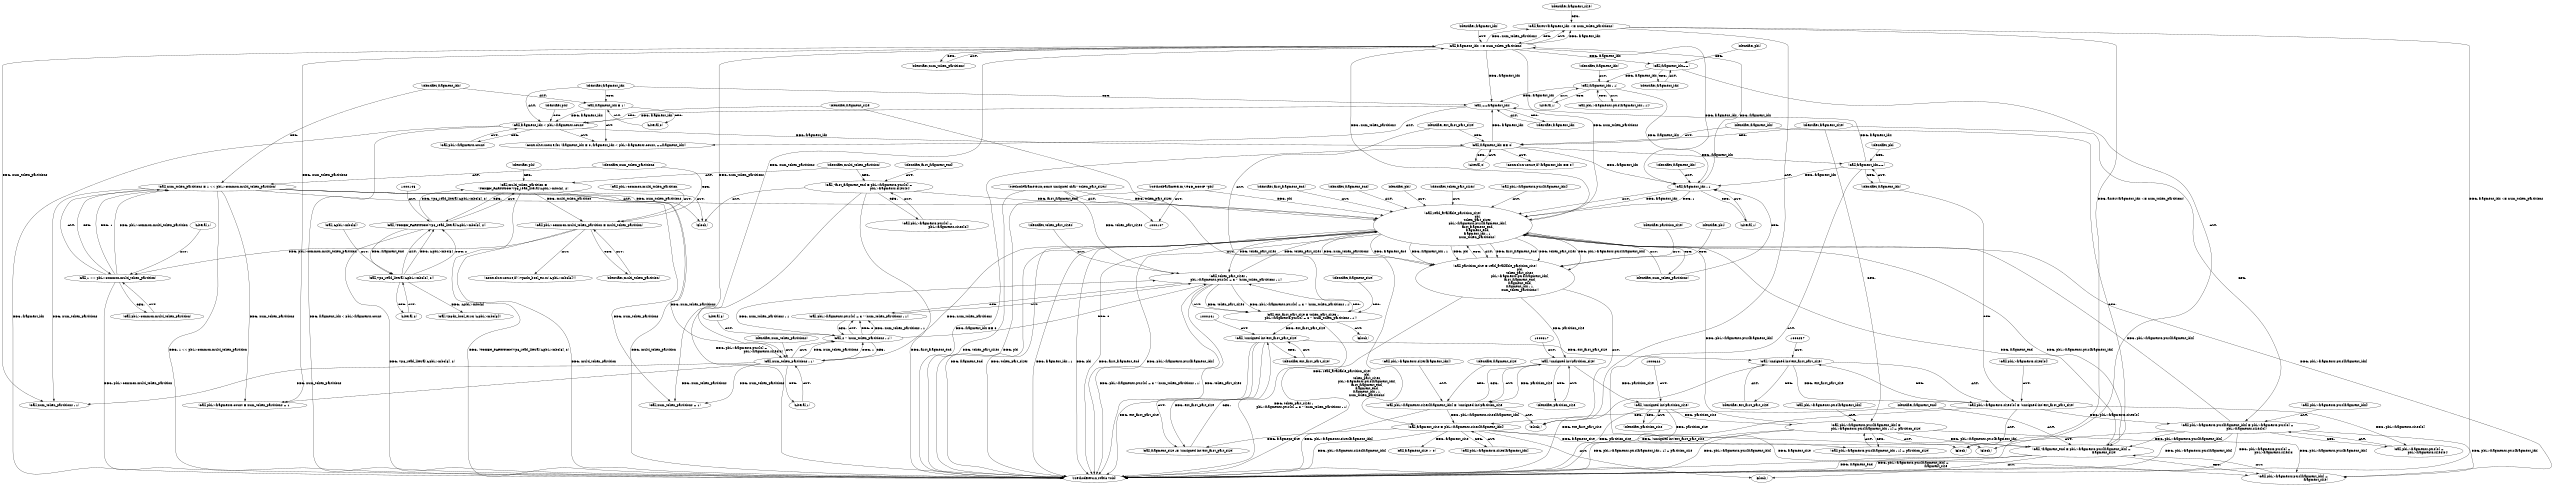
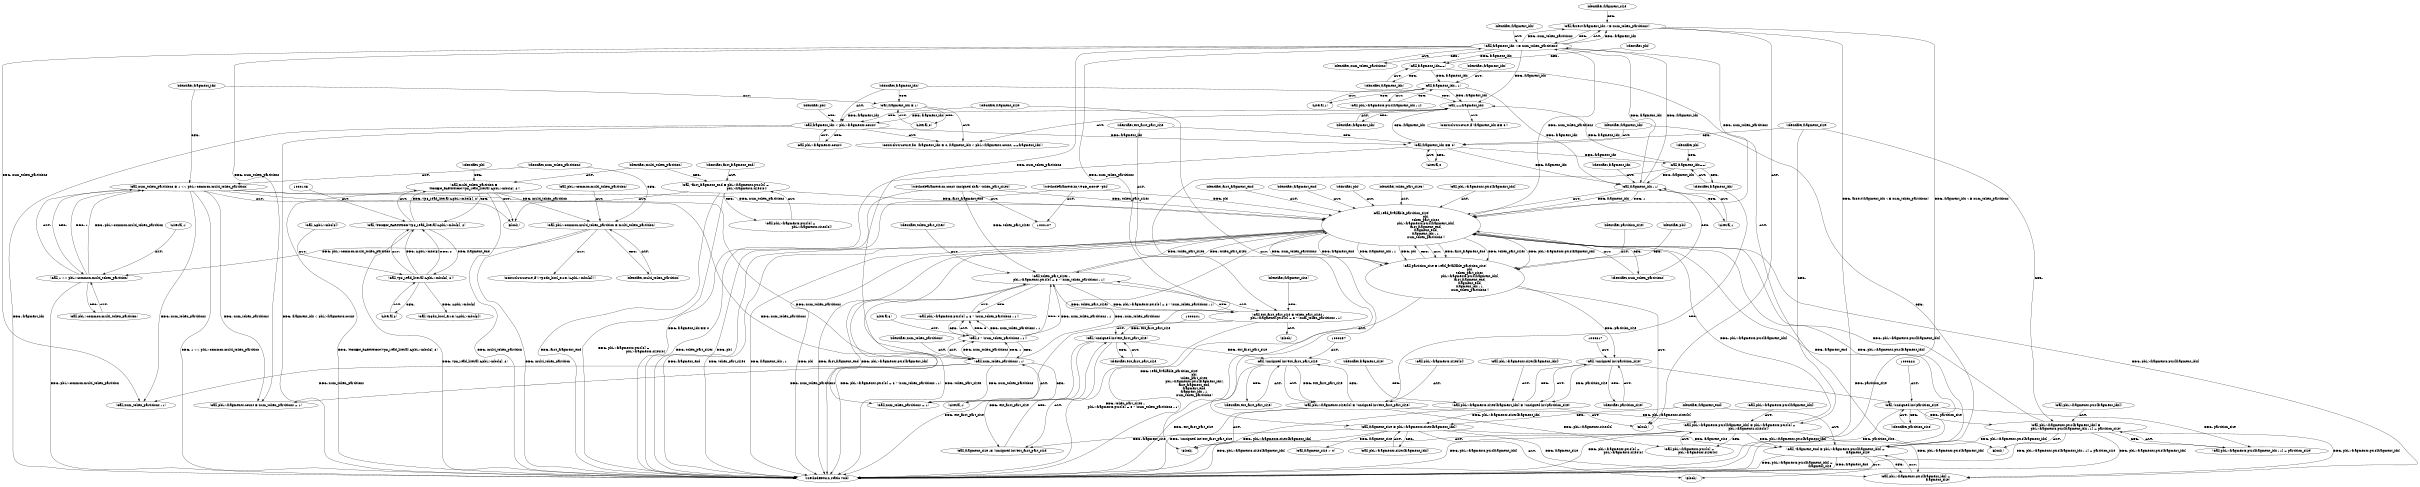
  digraph {
    n1 [label="(Call,assert(fragment_idx <= num_token_partitions))"]
    n2 [label="(Call,fragment_idx <= num_token_partitions)"]
    n3 [label="(MethodReturn,static void)"]
    n4 [label="(Block,)"]
    n5 [label="(Call,fragment_idx - 1)"]
    n6 [label="(Call,++fragment_idx)"]
    n7 [label="(Call,fragment_idx++)"]
    n8 [label="(Call,read_available_partition_size(\n                                                 pbi,\n                                                 token_part_sizes,\n                                                 pbi->fragments.ptrs[fragment_idx],\n                                                 first_fragment_end,\n                                                 fragment_end,\n                                                 fragment_idx - 1,\n                                                 num_token_partitions))"]
    n9 [label="(Call,num_token_partitions - 1)"]
    n10 [label="(Call,num_token_partitions - 1)"]
    n11 [label="(Identifier,num_token_partitions)"]
    n12 [label="(Call,pbi->fragments.count = num_token_partitions + 1)"]
    n13 [label="(Call,num_token_partitions + 1)"]
    n14 [label="(Literal,1)"]
    n15 [label="(Call,fragment_idx < pbi->fragments.count)"]
    n16 [label="(ControlStructure,for (fragment_idx = 0; fragment_idx < pbi->fragments.count; ++fragment_idx))"]
    n17 [label="(Identifier,fragment_idx)"]
    n18 [label="(Call,fragment_idx - 1)"]
    n19 [label="(Block,)"]
    n20 [label="(Identifier,fragment_idx)"]
    n21 [label="(Call,token_part_sizes -\n                pbi->fragments.ptrs[0] + 3 * (num_token_partitions - 1))"]
    n22 [label="(Call,partition_size = read_available_partition_size(\n                                                 pbi,\n                                                 token_part_sizes,\n                                                 pbi->fragments.ptrs[fragment_idx],\n                                                 first_fragment_end,\n                                                 fragment_end,\n                                                 fragment_idx - 1,\n                                                 num_token_partitions))"]
    n23 [label="(Call,*fragment_end = pbi->fragments.ptrs[fragment_idx] +\n                                            fragment_size)"]
    n24 [label="(Call,pbi->fragments.ptrs[fragment_idx] +\n                                            fragment_size)"]
    n25 [label="(Identifier,num_token_partitions)"]
    n26 [label="(Call,2 * (num_token_partitions - 1))"]
    n27 [label="(Literal,1)"]
    n28 [label="(Call,fragment_idx++)"]
    n29 [label="(Identifier,fragment_idx)"]
    n30 [label="(Block,)"]
    n31 [label="(Call,pbi->fragments.sizes[0] = (unsigned int)ext_first_part_size)"]
    n32 [label="(Call,fragment_idx == 0)"]
    n33 [label="(Literal,0)"]
    n34 [label="(ControlStructure,if (fragment_idx == 0))"]
    n35 [label="(Call,pbi->fragments.count)"]
    n36 [label="(Call,fragment_idx = 1)"]
    n37 [label="(Literal,0)"]
    n38 [label="(Literal,1)"]
    n39 [label="(Call,pbi->fragments.ptrs[fragment_idx - 1])"]
    n40 [label="(Call,ext_first_part_size = token_part_sizes -\n                pbi->fragments.ptrs[0] + 3 * (num_token_partitions - 1))"]
    n41 [label="(Call,pbi->fragments.ptrs[0] + 3 * (num_token_partitions - 1))"]
    n42 [label="(Call,(unsigned int)partition_size)"]
    n43 [label="(Block,)"]
    n44 [label="(MethodParameterIn,VP8D_COMP *pbi)"]
    1000107
    n46 [label="(Call,(unsigned int)ext_first_part_size)"]
    n47 [label="(Block,)"]
    n48 [label="(MethodParameterIn,const unsigned char* token_part_sizes)"]
    n49 [label="(Call,num_token_partitions = 1 << pbi->common.multi_token_partition)"]
    n50 [label="(Call,1 << pbi->common.multi_token_partition)"]
    n51 [label="(Block,)"]
    n52 [label="(Call,pbi->common.multi_token_partition)"]
    n53 [label="(Call,pbi->common.multi_token_partition = multi_token_partition)"]
    n54 [label="(ControlStructure,if (!vp8dx_bool_error(&pbi->mbc[8])))"]
    n55 [label="(Identifier,multi_token_partition)"]
    n56 [label="(Call,multi_token_partition =\n (TOKEN_PARTITION)vp8_read_literal(&pbi->mbc[8], 2))"]
    n57 [label="(Call,(TOKEN_PARTITION)vp8_read_literal(&pbi->mbc[8], 2))"]
    n58 [label="(Call,vp8_read_literal(&pbi->mbc[8], 2))"]
    n59 [label="(Literal,2)"]
    n60 [label="(Call,vp8dx_bool_error(&pbi->mbc[8]))"]
    n61 [label="(Call,pbi->fragments.ptrs[fragment_idx] =\n                    pbi->fragments.ptrs[fragment_idx - 1] + partition_size)"]
    n62 [label="(Call,pbi->fragments.ptrs[fragment_idx - 1] + partition_size)"]
    n63 [label="(Call,(unsigned int)partition_size)"]
    n64 [label="(Identifier,partition_size)"]
    n65 [label="(Call,pbi->fragments.sizes[fragment_idx] = (unsigned int)partition_size)"]
    n66 [label="(Identifier,partition_size)"]
    n67 [label="(Call,fragment_size = pbi->fragments.sizes[fragment_idx])"]
    n68 [label="(Call,pbi->fragments.ptrs[fragment_idx] = pbi->fragments.ptrs[0] +\n                  pbi->fragments.sizes[0])"]
    n69 [label="(Call,pbi->fragments.ptrs[0] +\n                  pbi->fragments.sizes[0])"]
    n70 [label="(Call,(unsigned int)ext_first_part_size)"]
    n71 [label="(Identifier,ext_first_part_size)"]
    n72 [label="(Identifier,ext_first_part_size)"]
    n73 [label="(Call,fragment_size -= (unsigned int)ext_first_part_size)"]
    n74 [label="(Call,*first_fragment_end = pbi->fragments.ptrs[0] +\n                                          pbi->fragments.sizes[0])"]
    n75 [label="(Call,pbi->fragments.ptrs[0] +\n                                          pbi->fragments.sizes[0])"]
    n76 [label="(Call,fragment_size > 0)"]
    n77 [label="(Call,pbi->fragments.sizes[fragment_idx])"]
    n78 [label="(Identifier,token_part_sizes)"]
    n79 [label="(Identifier,pbi)"]
    n80 [label="(Identifier,first_fragment_end)"]
    n81 [label="(Identifier,pbi)"]
    n82 [label="(Identifier,fragment_idx)"]
    n83 [label="(Identifier,ext_first_part_size)"]
    n84 [label="(Identifier,pbi)"]
    n85 [label="(Literal,1)"]
    n86 [label="(Identifier,fragment_size)"]
    n87 [label="(Call,pbi->fragments.ptrs[fragment_idx])"]
    n88 [label="(Identifier,pbi)"]
    n89 [label="(Identifier,fragment_size)"]
    n90 [label="(Identifier,fragment_idx)"]
    n91 [label="(Identifier,fragment_idx)"]
    n92 [label="(Identifier,fragment_end)"]
    n93 [label="(Identifier,fragment_idx)"]
    n94 [label="(Identifier,multi_token_partition)"]
    n95 [label="(Identifier,partition_size)"]
    n96 [label="(Identifier,fragment_idx)"]
    n97 [label="(Call,pbi->fragments.sizes[fragment_idx])"]
    n98 [label="(Identifier,fragment_size)"]
    n99 [label="(Literal,3)"]
    n100 [label="(Identifier,fragment_idx)"]
    n101 [label="(Identifier,pbi)"]
    n102 [label="(Call,&pbi->mbc[8])"]
    n103 [label="(Call,pbi->fragments.ptrs[fragment_idx])"]
    n104 [label="(Identifier,fragment_size)"]
    n105 [label="(Identifier,token_part_sizes)"]
    n106 [label="(Identifier,fragment_size)"]
    n107 [label="(Call,pbi->fragments.ptrs[fragment_idx])"]
    n108 [label="(Identifier,first_fragment_end)"]
    n109 [label="(Call,pbi->common.multi_token_partition)"]
    n110 [label="(Identifier,num_token_partitions)"]
    n111 [label="(Identifier,fragment_end)"]
    n112 [label="(Identifier,num_token_partitions)"]
    n113 [label="(Call,pbi->fragments.sizes[0])"]
    n114 [label="(Identifier,pbi)"]
    1000145
    1000322
    1000317
    1000257
    1000241
    n1 -> n2 [label="CFG: "]
    n1 -> n3 [label="DDG: assert(fragment_idx <= num_token_partitions)"]
    n1 -> n3 [label="DDG: fragment_idx <= num_token_partitions"]
    n1 -> n4 [label="AST: "]
    n2 -> n1 [label="AST: "]
    n2 -> n1 [label="DDG: fragment_idx"]
    n2 -> n1 [label="DDG: num_token_partitions"]
    n2 -> n5 [label="DDG: fragment_idx"]
    n2 -> n6 [label="DDG: fragment_idx"]
    n2 -> n7 [label="DDG: fragment_idx"]
    n2 -> n8 [label="DDG: num_token_partitions"]
    n2 -> n9 [label="DDG: num_token_partitions"]
    n2 -> n10 [label="DDG: num_token_partitions"]
    n2 -> n11 [label="CFG: "]
    n2 -> n12 [label="DDG: num_token_partitions"]
    n2 -> n13 [label="DDG: num_token_partitions"]
    n5 -> n2 [label="DDG: fragment_idx"]
    n5 -> n8 [label="AST: "]
    n5 -> n8 [label="DDG: fragment_idx"]
    n5 -> n8 [label="DDG: 1"]
    n5 -> n14 [label="CFG: "]
    n6 -> n15 [label="DDG: fragment_idx"]
    n6 -> n16 [label="AST: "]
    n6 -> n17 [label="CFG: "]
    n7 -> n18 [label="DDG: fragment_idx"]
    n7 -> n19 [label="AST: "]
    n7 -> n20 [label="CFG: "]
    n8 -> n2 [label="DDG: num_token_partitions"]
    n8 -> n3 [label="DDG: fragment_end"]
    n8 -> n3 [label="DDG: token_part_sizes"]
    n8 -> n3 [label="DDG: fragment_idx - 1"]
    n8 -> n3 [label="DDG: pbi"]
    n8 -> n3 [label="DDG: first_fragment_end"]
    n8 -> n3 [label="DDG: pbi->fragments.ptrs[fragment_idx]"]
    n8 -> n21 [label="DDG: token_part_sizes"]
    n8 -> n22 [label="AST: "]
    n8 -> n22 [label="DDG: first_fragment_end"]
    n8 -> n22 [label="DDG: token_part_sizes"]
    n8 -> n22 [label="DDG: pbi->fragments.ptrs[fragment_idx]"]
    n8 -> n22 [label="DDG: num_token_partitions"]
    n8 -> n22 [label="DDG: fragment_end"]
    n8 -> n22 [label="DDG: fragment_idx - 1"]
    n8 -> n22 [label="DDG: pbi"]
    n8 -> n23 [label="DDG: pbi->fragments.ptrs[fragment_idx]"]
    n8 -> n24 [label="DDG: pbi->fragments.ptrs[fragment_idx]"]
    n8 -> n25 [label="CFG: "]
    n9 -> n8 [label="DDG: num_token_partitions"]
    n9 -> n10 [label="DDG: num_token_partitions"]
    n9 -> n12 [label="DDG: num_token_partitions"]
    n9 -> n13 [label="DDG: num_token_partitions"]
    n9 -> n26 [label="AST: "]
    n9 -> n26 [label="DDG: num_token_partitions"]
    n9 -> n26 [label="DDG: 1"]
    n9 -> n27 [label="CFG: "]
    n11 -> n2 [label="AST: "]
    n14 -> n5 [label="AST: "]
    n15 -> n3 [label="DDG: fragment_idx"]
    n15 -> n3 [label="DDG: fragment_idx < pbi->fragments.count"]
    n15 -> n16 [label="AST: "]
    n15 -> n32 [label="DDG: fragment_idx"]
    n15 -> n35 [label="CFG: "]
    n17 -> n6 [label="AST: "]
    n18 -> n5 [label="DDG: fragment_idx"]
    n18 -> n6 [label="DDG: fragment_idx"]
    n18 -> n38 [label="CFG: "]
    n18 -> n39 [label="AST: "]
    n20 -> n7 [label="AST: "]
    n21 -> n3 [label="DDG: pbi->fragments.ptrs[0] + 3 * (num_token_partitions - 1)"]
    n21 -> n3 [label="DDG: token_part_sizes"]
    n21 -> n8 [label="DDG: token_part_sizes"]
    n21 -> n40 [label="AST: "]
    n21 -> n40 [label="DDG: token_part_sizes"]
    n21 -> n40 [label="DDG: pbi->fragments.ptrs[0] + 3 * (num_token_partitions - 1)"]
    n21 -> n41 [label="CFG: "]
    n22 -> n3 [label="DDG: read_available_partition_size(\n                                                 pbi,\n                                                 token_part_sizes,\n                                                 pbi->fragments.ptrs[fragment_idx],\n                                                 first_fragment_end,\n                                                 fragment_end,\n                                                 fragment_idx - 1,\n                                                 num_token_partitions)"]
    n22 -> n4 [label="AST: "]
    n22 -> n8 [label="CFG: "]
    n22 -> n42 [label="DDG: partition_size"]
    n23 -> n3 [label="DDG: pbi->fragments.ptrs[fragment_idx] +\n                                            fragment_size"]
    n23 -> n3 [label="DDG: fragment_end"]
    n23 -> n8 [label="DDG: fragment_end"]
    n23 -> n24 [label="CFG: "]
    n23 -> n43 [label="AST: "]
    n24 -> n23 [label="AST: "]
    n25 -> n5 [label="CFG: "]
    n25 -> n8 [label="AST: "]
    n26 -> n9 [label="CFG: "]
    n26 -> n21 [label="DDG: 3"]
    n26 -> n21 [label="DDG: num_token_partitions - 1"]
    n26 -> n41 [label="AST: "]
    n26 -> n41 [label="DDG: 3"]
    n26 -> n41 [label="DDG: num_token_partitions - 1"]
    n27 -> n9 [label="AST: "]
    n28 -> n5 [label="DDG: fragment_idx"]
    n28 -> n6 [label="DDG: fragment_idx"]
    n28 -> n29 [label="CFG: "]
    n28 -> n30 [label="AST: "]
    n29 -> n28 [label="AST: "]
    n29 -> n31 [label="CFG: "]
    n31 -> n3 [label="DDG: (unsigned int)ext_first_part_size"]
    n31 -> n30 [label="AST: "]
    n31 -> n68 [label="DDG: pbi->fragments.sizes[0]"]
    n31 -> n69 [label="DDG: pbi->fragments.sizes[0]"]
    n31 -> n70 [label="CFG: "]
    n32 -> n3 [label="DDG: fragment_idx == 0"]
    n32 -> n5 [label="DDG: fragment_idx"]
-   n32 -> n6 [label="DDG: fragment_idx"]
+   n32 -> n6 [label="CFG: fragment_idx"]
    n32 -> n28 [label="DDG: fragment_idx"]
    n32 -> n33 [label="CFG: "]
-   n32 -> n34 [label="AST: "]
+   n6 -> n34 [label="AST: "]
    n33 -> n32 [label="AST: "]
    n35 -> n15 [label="AST: "]
    n36 -> n15 [label="DDG: fragment_idx"]
    n36 -> n16 [label="AST: "]
    n36 -> n37 [label="CFG: "]
    n37 -> n36 [label="AST: "]
    n38 -> n18 [label="AST: "]
    n39 -> n18 [label="CFG: "]
    n40 -> n3 [label="DDG: token_part_sizes -\n                pbi->fragments.ptrs[0] + 3 * (num_token_partitions - 1)"]
    n40 -> n21 [label="CFG: "]
    n40 -> n46 [label="DDG: ext_first_part_size"]
    n40 -> n47 [label="AST: "]
    n41 -> n21 [label="AST: "]
    n41 -> n26 [label="CFG: "]
    n42 -> n63 [label="DDG: partition_size"]
    n42 -> n65 [label="AST: "]
    n42 -> n65 [label="DDG: partition_size"]
    n42 -> n66 [label="CFG: "]
    n44 -> n3 [label="DDG: pbi"]
    n44 -> n8 [label="DDG: pbi"]
    n44 -> 1000107 [label="AST: "]
    n46 -> n3 [label="DDG: ext_first_part_size"]
    n46 -> n70 [label="DDG: ext_first_part_size"]
    n46 -> n72 [label="CFG: "]
    n46 -> n73 [label="AST: "]
    n46 -> n73 [label="DDG: ext_first_part_size"]
    n48 -> n3 [label="DDG: token_part_sizes"]
    n48 -> n8 [label="DDG: token_part_sizes"]
    n48 -> n21 [label="DDG: token_part_sizes"]
    n48 -> 1000107 [label="AST: "]
    n49 -> n3 [label="DDG: 1 << pbi->common.multi_token_partition"]
    n49 -> n8 [label="DDG: num_token_partitions"]
    n49 -> n9 [label="DDG: num_token_partitions"]
    n49 -> n10 [label="DDG: num_token_partitions"]
    n49 -> n12 [label="DDG: num_token_partitions"]
    n49 -> n13 [label="DDG: num_token_partitions"]
    n49 -> n50 [label="CFG: "]
    n49 -> n51 [label="AST: "]
    n50 -> n3 [label="DDG: pbi->common.multi_token_partition"]
    n50 -> n49 [label="AST: "]
    n50 -> n49 [label="DDG: 1"]
    n50 -> n49 [label="DDG: pbi->common.multi_token_partition"]
    n50 -> n52 [label="CFG: "]
    n52 -> n50 [label="AST: "]
    n53 -> n3 [label="DDG: multi_token_partition"]
    n53 -> n50 [label="DDG: pbi->common.multi_token_partition"]
    n53 -> n54 [label="AST: "]
    n53 -> n55 [label="CFG: "]
    n55 -> n53 [label="AST: "]
    n56 -> n3 [label="DDG: (TOKEN_PARTITION)vp8_read_literal(&pbi->mbc[8], 2)"]
    n56 -> n3 [label="DDG: multi_token_partition"]
    n56 -> n51 [label="AST: "]
    n56 -> n53 [label="DDG: multi_token_partition"]
    n56 -> n57 [label="CFG: "]
    n57 -> n3 [label="DDG: vp8_read_literal(&pbi->mbc[8], 2)"]
    n57 -> n56 [label="AST: "]
    n57 -> n56 [label="DDG: vp8_read_literal(&pbi->mbc[8], 2)"]
    n57 -> n58 [label="DDG: fragment_end"]
    n58 -> n57 [label="AST: "]
    n58 -> n57 [label="DDG: &pbi->mbc[8]"]
    n58 -> n57 [label="DDG: 2"]
    n58 -> n59 [label="CFG: "]
    n58 -> n60 [label="DDG: &pbi->mbc[8]"]
    n59 -> n58 [label="AST: "]
    n61 -> n3 [label="DDG: pbi->fragments.ptrs[fragment_idx]"]
    n61 -> n3 [label="DDG: pbi->fragments.ptrs[fragment_idx - 1] + partition_size"]
    n61 -> n8 [label="DDG: pbi->fragments.ptrs[fragment_idx]"]
    n61 -> n19 [label="AST: "]
    n61 -> n23 [label="DDG: pbi->fragments.ptrs[fragment_idx]"]
    n61 -> n24 [label="DDG: pbi->fragments.ptrs[fragment_idx]"]
    n61 -> n62 [label="CFG: "]
    n62 -> n61 [label="AST: "]
    n63 -> n3 [label="DDG: partition_size"]
    n63 -> n61 [label="DDG: partition_size"]
    n63 -> n62 [label="DDG: partition_size"]
    n63 -> n64 [label="CFG: "]
    n64 -> n63 [label="AST: "]
    n65 -> n3 [label="DDG: pbi->fragments.sizes[fragment_idx]"]
    n65 -> n4 [label="AST: "]
    n65 -> n42 [label="CFG: "]
    n65 -> n67 [label="DDG: pbi->fragments.sizes[fragment_idx]"]
    n66 -> n42 [label="AST: "]
    n67 -> n3 [label="DDG: pbi->fragments.sizes[fragment_idx]"]
    n67 -> n23 [label="DDG: fragment_size"]
    n67 -> n24 [label="DDG: fragment_size"]
    n67 -> n43 [label="AST: "]
    n67 -> n73 [label="DDG: fragment_size"]
    n67 -> n76 [label="DDG: fragment_size"]
    n67 -> n77 [label="CFG: "]
    n68 -> n3 [label="DDG: pbi->fragments.ptrs[fragment_idx]"]
    n68 -> n3 [label="DDG: pbi->fragments.ptrs[0] +\n                  pbi->fragments.sizes[0]"]
    n68 -> n8 [label="DDG: pbi->fragments.ptrs[fragment_idx]"]
    n68 -> n23 [label="DDG: pbi->fragments.ptrs[fragment_idx]"]
    n68 -> n24 [label="DDG: pbi->fragments.ptrs[fragment_idx]"]
    n68 -> n30 [label="AST: "]
    n68 -> n69 [label="CFG: "]
    n69 -> n68 [label="AST: "]
    n70 -> n3 [label="DDG: ext_first_part_size"]
    n70 -> n31 [label="AST: "]
    n70 -> n31 [label="DDG: ext_first_part_size"]
    n70 -> n71 [label="CFG: "]
    n71 -> n70 [label="AST: "]
    n72 -> n46 [label="AST: "]
    n73 -> n46 [label="CFG: "]
    n74 -> n3 [label="DDG: pbi->fragments.ptrs[0] +\n                                          pbi->fragments.sizes[0]"]
    n74 -> n3 [label="DDG: first_fragment_end"]
    n74 -> n8 [label="DDG: first_fragment_end"]
    n74 -> n51 [label="AST: "]
    n74 -> n75 [label="CFG: "]
    n75 -> n74 [label="AST: "]
    n77 -> n67 [label="AST: "]
    n78 -> n21 [label="AST: "]
    n79 -> n15 [label="CFG: "]
    n80 -> n8 [label="AST: "]
    n81 -> n22 [label="CFG: "]
    n82 -> n36 [label="AST: "]
    n82 -> n49 [label="CFG: "]
    n83 -> n32 [label="CFG: "]
    n83 -> n40 [label="AST: "]
    n84 -> n7 [label="CFG: "]
    n85 -> n50 [label="AST: "]
    n86 -> n1 [label="CFG: "]
    n87 -> n61 [label="AST: "]
    n88 -> n28 [label="CFG: "]
    n89 -> n32 [label="CFG: "]
    n89 -> n61 [label="CFG: "]
    n89 -> n68 [label="CFG: "]
    n90 -> n23 [label="CFG: "]
    n90 -> n32 [label="AST: "]
    n91 -> n2 [label="AST: "]
    n92 -> n8 [label="AST: "]
    n93 -> n5 [label="AST: "]
    n94 -> n56 [label="AST: "]
    n94 -> n74 [label="CFG: "]
    n95 -> n22 [label="AST: "]
    n96 -> n6 [label="CFG: "]
    n96 -> n15 [label="AST: "]
    n96 -> n36 [label="CFG: "]
    n97 -> n65 [label="AST: "]
    n98 -> n15 [label="CFG: "]
    n98 -> n67 [label="AST: "]
    n99 -> n26 [label="AST: "]
    n100 -> n18 [label="AST: "]
    n101 -> n8 [label="AST: "]
    n102 -> n58 [label="AST: "]
    n103 -> n68 [label="AST: "]
    n104 -> n65 [label="CFG: "]
    n105 -> n8 [label="AST: "]
    n106 -> n40 [label="CFG: "]
    n107 -> n8 [label="AST: "]
    n108 -> n74 [label="AST: "]
    n109 -> n53 [label="AST: "]
    n110 -> n49 [label="AST: "]
    n110 -> n53 [label="CFG: "]
    n111 -> n23 [label="AST: "]
    n111 -> n67 [label="CFG: "]
    n112 -> n9 [label="AST: "]
    n113 -> n31 [label="AST: "]
    n114 -> n56 [label="CFG: "]
    1000145 -> n57 [label="AST: "]
    1000322 -> n63 [label="AST: "]
    1000317 -> n42 [label="AST: "]
    1000257 -> n70 [label="AST: "]
    1000241 -> n46 [label="AST: "]
  }
